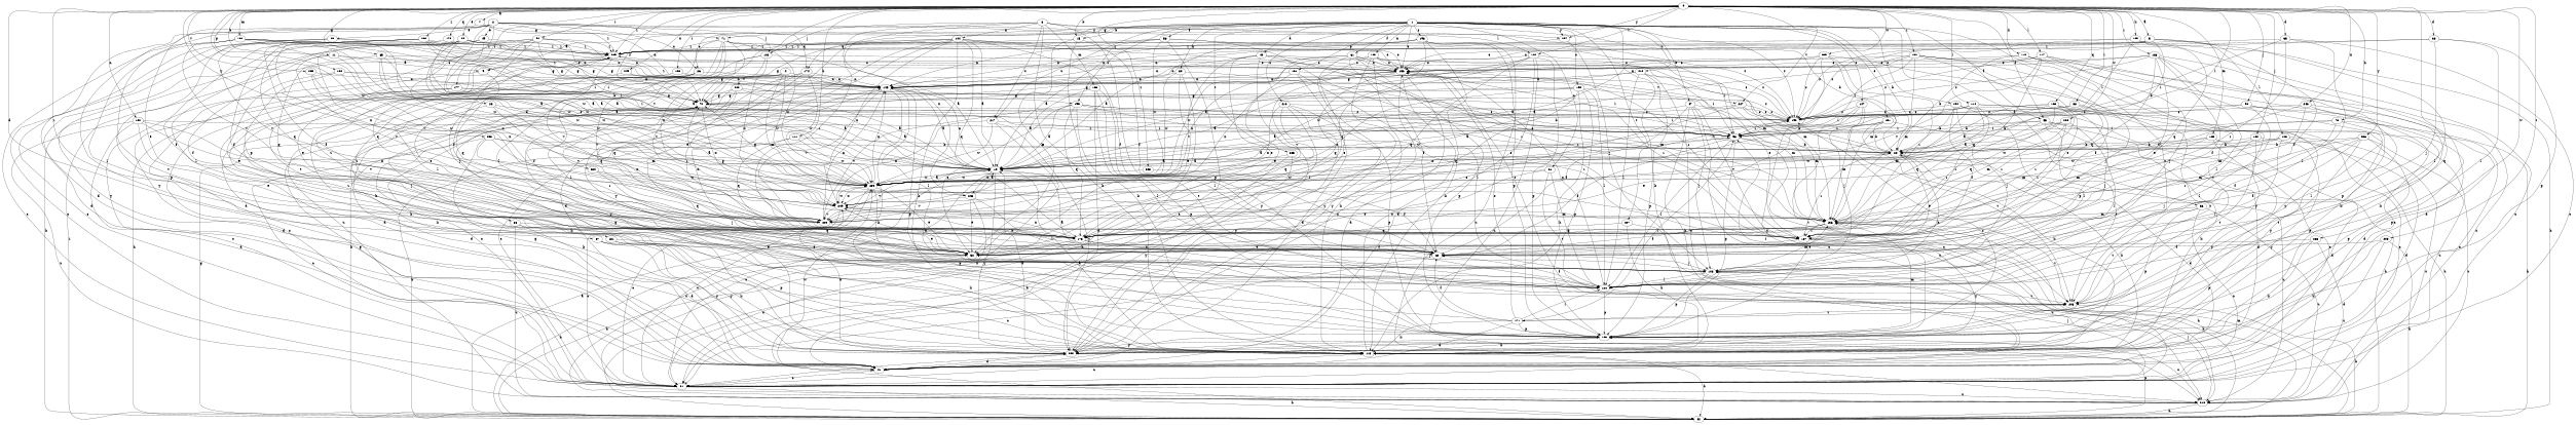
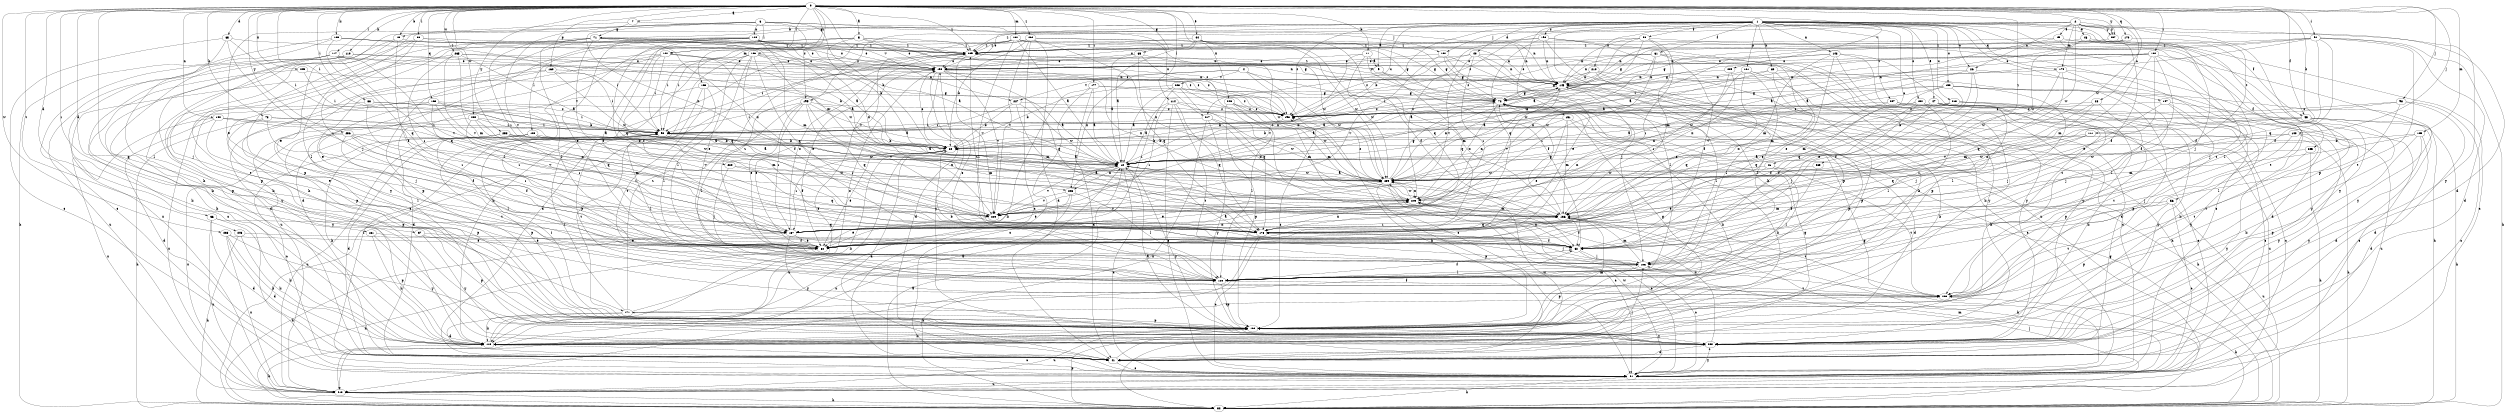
  strict digraph {
    fontname="DejaVu Serif"
    node [fontname="DejaVu Serif"]
    edge [fontname="DejaVu Serif"]
    0
    5
    7
    11
    15
    33
    35
    36
    37
    44
    55
    65
    73
    88
    92
    93
    98
    100
    105
    110
    111
    114
    117
    122
    125
    132
    140
    160
    168
    170
    171
    177
    181
    182
-   183
    186
    195
    203
    225
    227
    230
    235
    238
    239
    245
    246
    253
    256
    257
    262
    263
    269
    20
    156
    198
    62
    123
    124
    145
    71
    52
    9
    229
    113
    166
    103
    31
    187
    41
    176
    218
    260
    10
    72
    208
    82
    249
    n78 [label=136]
    220
    1
    21
    26
    40
    47
    56
    58
    61
    80
    143
    147
    150
    151
    152
    161
    174
    196
    205
    207
    210
    213
    217
    2
    28
    48
    49
    102
    3
    133
    144
    248
    4
    228
    0 -> 5 [label=a]
    0 -> 7 [label=a]
    0 -> 11 [label=b]
    0 -> 15 [label=b]
-   0 -> 33 [label=d]
+   0 -> 33 [label=l]
    0 -> 35 [label=d]
    0 -> 36 [label=d]
    0 -> 37 [label=d]
    0 -> 44 [label=e]
    0 -> 55 [label=f]
    0 -> 65 [label=g]
    0 -> 73 [label=h]
    0 -> 88 [label=i]
    0 -> 92 [label=i]
    0 -> 93 [label=i]
    0 -> 98 [label=j]
    0 -> 100 [label=j]
    0 -> 105 [label=k]
    0 -> 110 [label=k]
    0 -> 111 [label=k]
    0 -> 114 [label=l]
    0 -> 117 [label=l]
    0 -> 122 [label=l]
    0 -> 125 [label=m]
    0 -> 132 [label=m]
    0 -> 140 [label=n]
    0 -> 160 [label=p]
    0 -> 168 [label=q]
    0 -> 170 [label=q]
    0 -> 171 [label=q]
    0 -> 177 [label=r]
    0 -> 181 [label=r]
    0 -> 182 [label=r]
-   0 -> 183 [label=r]
    0 -> 186 [label=r]
    0 -> 195 [label=s]
    0 -> 203 [label=t]
    0 -> 225 [label=v]
    0 -> 227 [label=v]
    0 -> 230 [label=w]
    0 -> 235 [label=w]
    0 -> 238 [label=w]
    0 -> 239 [label=w]
    0 -> 245 [label=x]
    0 -> 246 [label=x]
    0 -> 253 [label=y]
    0 -> 256 [label=y]
    0 -> 257 [label=y]
    0 -> 262 [label=z]
    0 -> 263 [label=z]
    0 -> 269 [label=z]
    5 -> 269 [label=z]
    5 -> 20 [label=b]
    5 -> 156 [label=o]
    5 -> 198 [label=s]
    5 -> 62 [label=f]
    5 -> 123 [label=l]
    5 -> 124 [label=l]
    5 -> 145 [label=n]
    7 -> 145 [label=n]
    7 -> 71 [label=g]
    7 -> 52 [label=e]
    11 -> 239 [label=w]
    11 -> 156 [label=o]
    11 -> 62 [label=f]
    11 -> 9 [label=a]
    11 -> 229 [label=v]
    15 -> 269 [label=z]
    15 -> 62 [label=f]
    15 -> 52 [label=e]
    15 -> 113 [label=k]
    33 -> 269 [label=z]
    33 -> 156 [label=o]
    33 -> 124 [label=l]
    33 -> 166 [label=p]
    33 -> 103 [label=j]
    35 -> 93 [label=i]
    35 -> 269 [label=z]
    35 -> 124 [label=l]
    35 -> 31 [label=c]
    35 -> 187 [label=r]
    36 -> 113 [label=k]
    36 -> 41 [label=d]
    36 -> 176 [label=q]
    36 -> 218 [label=u]
    37 -> 52 [label=e]
    37 -> 166 [label=p]
    37 -> 260 [label=y]
    44 -> 239 [label=w]
    44 -> 269 [label=z]
    44 -> 156 [label=o]
    44 -> 62 [label=f]
-   44 -> 229 [label=v]
+   71 -> 229 [label=v]
    44 -> 176 [label=q]
    44 -> 10 [label=a]
    44 -> 72 [label=g]
    55 -> 93 [label=i]
    55 -> 113 [label=k]
    55 -> 187 [label=r]
    55 -> 41 [label=d]
    55 -> 208 [label=t]
    55 -> 82 [label=h]
    55 -> 249 [label=x]
    65 -> 93 [label=i]
    65 -> 239 [label=w]
    65 -> 156 [label=o]
    65 -> 176 [label=q]
    65 -> 10 [label=a]
    65 -> 249 [label=x]
    73 -> 93 [label=i]
    73 -> 239 [label=w]
    73 -> 62 [label=f]
    73 -> 166 [label=p]
    73 -> 82 [label=h]
    88 -> 93 [label=i]
    88 -> 198 [label=s]
    88 -> 187 [label=r]
    88 -> 260 [label=y]
    92 -> 269 [label=z]
    92 -> 62 [label=f]
    92 -> 145 [label=n]
    92 -> 41 [label=d]
    92 -> 176 [label=q]
    92 -> 10 [label=a]
    92 -> 72 [label=g]
    92 -> 208 [label=t]
    92 -> 82 [label=h]
    93 -> 20 [label=b]
    93 -> 62 [label=f]
    93 -> 124 [label=l]
    93 -> 166 [label=p]
    93 -> 10 [label=a]
    93 -> 208 [label=t]
    98 -> 20 [label=b]
    98 -> 198 [label=s]
    98 -> 124 [label=l]
    98 -> 31 [label=c]
    98 -> 41 [label=d]
    100 -> 239 [label=w]
    100 -> 20 [label=b]
    100 -> 103 [label=j]
    100 -> 260 [label=y]
    100 -> 208 [label=t]
    105 -> 93 [label=i]
    105 -> 269 [label=z]
    105 -> 198 [label=s]
    105 -> 31 [label=c]
    105 -> 176 [label=q]
    105 -> 82 [label=h]
    110 -> 20 [label=b]
    110 -> 156 [label=o]
    110 -> 31 [label=c]
    110 -> 218 [label=u]
    110 -> 260 [label=y]
    111 -> 239 [label=w]
    111 -> 20 [label=b]
    111 -> 176 [label=q]
    111 -> 82 [label=h]
    114 -> 198 [label=s]
    114 -> 31 [label=c]
    114 -> 187 [label=r]
    114 -> 176 [label=q]
    114 -> 10 [label=a]
    114 -> 208 [label=t]
    114 -> n78 [label=m]
    117 -> 156 [label=o]
    117 -> 198 [label=s]
    117 -> 229 [label=v]
    117 -> 113 [label=k]
    117 -> 166 [label=p]
    117 -> 103 [label=j]
    117 -> 176 [label=q]
    122 -> 93 [label=i]
    122 -> 239 [label=w]
    122 -> 156 [label=o]
    122 -> 166 [label=p]
    122 -> 41 [label=d]
    122 -> 176 [label=q]
    122 -> 218 [label=u]
    122 -> 10 [label=a]
    125 -> 20 [label=b]
-   125 -> 52 [label=p]
+   125 -> 166 [label=p]
    125 -> 41 [label=d]
    125 -> 260 [label=y]
    125 -> n78 [label=m]
    132 -> 93 [label=i]
    132 -> 239 [label=w]
    132 -> 269 [label=z]
    132 -> 124 [label=l]
    132 -> 145 [label=n]
    132 -> 229 [label=v]
    132 -> 31 [label=c]
    132 -> 10 [label=a]
    132 -> 72 [label=g]
    140 -> 93 [label=i]
    140 -> 52 [label=e]
    140 -> 229 [label=v]
    140 -> 41 [label=d]
    140 -> 218 [label=u]
    140 -> 249 [label=x]
    160 -> 93 [label=i]
    160 -> 239 [label=w]
    160 -> 145 [label=n]
    160 -> 52 [label=e]
-   160 -> 176 [label=p]
+   160 -> 166 [label=p]
    168 -> 20 [label=b]
    168 -> 198 [label=s]
    168 -> 103 [label=j]
    168 -> 187 [label=r]
    168 -> 176 [label=q]
    168 -> 218 [label=u]
    168 -> 10 [label=a]
    170 -> 269 [label=z]
    170 -> 62 [label=f]
    170 -> 10 [label=a]
    170 -> 72 [label=g]
    171 -> 93 [label=i]
    171 -> 269 [label=z]
    171 -> 156 [label=o]
    171 -> 62 [label=f]
-   171 -> 124 [label=l]
    171 -> 113 [label=k]
    171 -> 166 [label=p]
    171 -> 41 [label=d]
    177 -> 198 [label=s]
    177 -> 113 [label=k]
    177 -> 31 [label=c]
    177 -> 41 [label=d]
    177 -> 10 [label=a]
    177 -> 72 [label=g]
    181 -> 52 [label=e]
    181 -> 113 [label=k]
    181 -> 260 [label=y]
    182 -> 93 [label=i]
    182 -> 156 [label=o]
    182 -> 62 [label=f]
    182 -> 52 [label=e]
    182 -> 103 [label=j]
    182 -> 260 [label=y]
    182 -> 10 [label=a]
    182 -> 72 [label=g]
    182 -> n78 [label=m]
-   183 -> 145 [label=n]
-   183 -> 31 [label=c]
    186 -> 156 [label=o]
    186 -> 198 [label=s]
    186 -> 62 [label=f]
    186 -> 124 [label=l]
    186 -> 145 [label=n]
    186 -> 52 [label=e]
    186 -> 113 [label=k]
    186 -> 41 [label=d]
    186 -> 176 [label=q]
    195 -> 93 [label=i]
    195 -> 198 [label=s]
    195 -> 124 [label=l]
    195 -> 52 [label=e]
    195 -> 229 [label=v]
    195 -> 187 [label=r]
    195 -> 176 [label=q]
    195 -> 10 [label=a]
    203 -> 62 [label=f]
    203 -> 113 [label=k]
-   203 -> 41 [label=d]
+   238 -> 41 [label=d]
    203 -> 82 [label=h]
    225 -> 239 [label=w]
    225 -> 145 [label=n]
    225 -> 249 [label=x]
    227 -> 239 [label=w]
    227 -> 20 [label=b]
    227 -> 198 [label=s]
    227 -> 52 [label=e]
    227 -> n78 [label=m]
    230 -> 93 [label=i]
    230 -> 124 [label=l]
    230 -> 229 [label=v]
    230 -> 187 [label=r]
    230 -> 10 [label=a]
    230 -> n78 [label=m]
    235 -> 156 [label=o]
    235 -> 198 [label=s]
    235 -> 229 [label=v]
    235 -> 187 [label=r]
    235 -> 10 [label=a]
    235 -> 208 [label=t]
    235 -> n78 [label=m]
    238 -> 52 [label=e]
    238 -> 113 [label=k]
    238 -> 166 [label=p]
    238 -> 218 [label=u]
    239 -> 198 [label=s]
    239 -> 145 [label=n]
    239 -> 52 [label=e]
    239 -> 166 [label=p]
    239 -> 31 [label=c]
    239 -> 10 [label=a]
    239 -> 72 [label=g]
    239 -> 249 [label=x]
    245 -> 93 [label=i]
    245 -> 145 [label=n]
    245 -> 113 [label=k]
    246 -> 239 [label=w]
    246 -> 198 [label=s]
    246 -> 124 [label=l]
    246 -> 166 [label=p]
    246 -> n78 [label=m]
    253 -> 20 [label=b]
    253 -> 113 [label=k]
    253 -> 31 [label=c]
    253 -> 187 [label=r]
    253 -> 10 [label=a]
    253 -> 249 [label=x]
    256 -> 20 [label=b]
    256 -> 62 [label=f]
    256 -> 166 [label=p]
    256 -> 187 [label=r]
    256 -> 218 [label=u]
    256 -> 208 [label=t]
    256 -> n78 [label=m]
    257 -> 145 [label=n]
    257 -> 103 [label=j]
    262 -> 93 [label=i]
    262 -> 269 [label=z]
    262 -> 20 [label=b]
    262 -> 145 [label=n]
    262 -> 229 [label=v]
    262 -> 31 [label=c]
    262 -> 41 [label=d]
    262 -> 72 [label=g]
    262 -> 249 [label=x]
    263 -> 239 [label=w]
    263 -> 62 [label=f]
    269 -> 156 [label=o]
    269 -> 52 [label=e]
    269 -> 9 [label=z]
    269 -> 229 [label=v]
    20 -> 156 [label=o]
    20 -> 52 [label=e]
    20 -> 113 [label=k]
    20 -> 187 [label=r]
    20 -> 41 [label=d]
    20 -> 218 [label=u]
    20 -> 10 [label=a]
    156 -> 145 [label=n]
    156 -> 229 [label=v]
    156 -> 41 [label=d]
    156 -> 176 [label=q]
    156 -> 260 [label=y]
    156 -> 249 [label=x]
    198 -> 93 [label=i]
    62 -> 103 [label=j]
    62 -> 31 [label=c]
    62 -> 249 [label=x]
    123 -> 239 [label=w]
    123 -> 20 [label=b]
    123 -> 124 [label=l]
    123 -> 41 [label=d]
    123 -> 218 [label=u]
    123 -> n78 [label=m]
    124 -> 20 [label=b]
    124 -> 156 [label=o]
    124 -> 62 [label=f]
    124 -> 166 [label=p]
    124 -> 208 [label=t]
    145 -> 269 [label=z]
    145 -> 124 [label=l]
    145 -> 229 [label=v]
    145 -> 113 [label=k]
    145 -> 166 [label=p]
    145 -> 31 [label=c]
    145 -> 10 [label=a]
    145 -> 72 [label=g]
    71 -> 239 [label=w]
    71 -> 269 [label=z]
    71 -> 156 [label=o]
    71 -> 124 [label=l]
    71 -> 113 [label=k]
    71 -> 218 [label=u]
    71 -> 10 [label=a]
    71 -> 249 [label=x]
    71 -> 220 [label=v]
    52 -> 269 [label=z]
    52 -> 145 [label=n]
    52 -> 82 [label=h]
    52 -> 249 [label=x]
    9 -> 176 [label=q]
    9 -> 82 [label=h]
    229 -> 93 [label=i]
    229 -> 145 [label=n]
    229 -> 52 [label=e]
    113 -> 156 [label=o]
    113 -> 31 [label=c]
    113 -> 10 [label=a]
    113 -> 82 [label=h]
    166 -> 93 [label=i]
    166 -> 198 [label=s]
    166 -> 113 [label=k]
    166 -> 218 [label=u]
    166 -> 260 [label=y]
    166 -> 72 [label=g]
    166 -> n78 [label=m]
    103 -> 269 [label=z]
    103 -> 124 [label=l]
    103 -> 166 [label=p]
    103 -> 10 [label=a]
    103 -> n78 [label=m]
    31 -> 239 [label=w]
    31 -> 218 [label=u]
    31 -> 260 [label=y]
    31 -> 72 [label=g]
    31 -> 82 [label=h]
    187 -> 156 [label=o]
    187 -> 52 [label=e]
    187 -> 260 [label=y]
    187 -> 82 [label=h]
    41 -> 239 [label=w]
    41 -> 103 [label=j]
    41 -> 31 [label=c]
    41 -> 72 [label=g]
    176 -> 62 [label=f]
    176 -> 103 [label=j]
    176 -> 31 [label=c]
    176 -> 82 [label=h]
    176 -> 249 [label=x]
    218 -> 103 [label=j]
    218 -> 82 [label=h]
    260 -> 41 [label=d]
    260 -> 10 [label=a]
    260 -> 249 [label=x]
    10 -> 239 [label=w]
    10 -> 145 [label=n]
    10 -> 229 [label=v]
    10 -> 31 [label=c]
    10 -> 260 [label=y]
    10 -> 248 [label=x]
    72 -> 198 [label=s]
    72 -> 113 [label=k]
    72 -> 41 [label=d]
    72 -> 10 [label=a]
    72 -> 249 [label=x]
    208 -> 171 [label=t]
    208 -> 82 [label=h]
    82 -> 269 [label=z]
    82 -> 166 [label=p]
    82 -> 10 [label=a]
    82 -> 72 [label=g]
    82 -> n78 [label=m]
    249 -> 239 [label=w]
    249 -> 229 [label=v]
    249 -> 31 [label=c]
    249 -> n78 [label=m]
    n78 -> 62 [label=f]
    n78 -> 187 [label=r]
    n78 -> 176 [label=q]
    n78 -> 72 [label=g]
    n78 -> 208 [label=t]
    n78 -> 82 [label=h]
    220 -> 239 [label=w]
    220 -> 103 [label=j]
    220 -> 176 [label=q]
    1 -> 15 [label=b]
    1 -> 55 [label=f]
    1 -> 195 [label=s]
    1 -> 257 [label=y]
    1 -> 20 [label=b]
    1 -> 156 [label=o]
    1 -> 198 [label=s]
    1 -> 71 [label=g]
    1 -> 9 [label=a]
    1 -> 113 [label=k]
    1 -> 208 [label=t]
    1 -> 21 [label=c]
    1 -> 26 [label=c]
    1 -> 40 [label=d]
    1 -> 47 [label=e]
    1 -> 56 [label=f]
    1 -> 58 [label=f]
    1 -> 61 [label=f]
    1 -> 80 [label=h]
    1 -> 143 [label=n]
    1 -> 147 [label=o]
    1 -> 150 [label=o]
    1 -> 151 [label=o]
    1 -> 152 [label=o]
    1 -> 161 [label=p]
    1 -> 174 [label=q]
    1 -> 196 [label=s]
    1 -> 205 [label=t]
    1 -> 207 [label=t]
    1 -> 210 [label=u]
    1 -> 213 [label=u]
    1 -> 217 [label=u]
    21 -> 239 [label=w]
    21 -> 124 [label=l]
    21 -> 52 [label=e]
    21 -> 208 [label=t]
    26 -> 62 [label=f]
    26 -> 145 [label=n]
    26 -> 52 [label=e]
    26 -> 229 [label=v]
    26 -> 41 [label=d]
    40 -> 156 [label=o]
    40 -> 198 [label=s]
    40 -> 145 [label=n]
    40 -> 52 [label=e]
    40 -> 229 [label=v]
    40 -> 187 [label=r]
    40 -> 260 [label=y]
    47 -> 198 [label=s]
    47 -> 62 [label=f]
    47 -> 113 [label=k]
    47 -> 103 [label=j]
    47 -> 31 [label=c]
    47 -> 218 [label=u]
    47 -> 10 [label=a]
    56 -> 166 [label=p]
    56 -> 31 [label=c]
    56 -> 218 [label=u]
    56 -> 208 [label=t]
    56 -> n78 [label=m]
    58 -> 239 [label=w]
    58 -> 269 [label=z]
    58 -> 145 [label=n]
    58 -> 31 [label=c]
    58 -> 187 [label=r]
    58 -> 10 [label=a]
    58 -> n78 [label=m]
    61 -> 156 [label=o]
    61 -> 198 [label=s]
    61 -> 62 [label=f]
    61 -> 145 [label=n]
    61 -> 166 [label=p]
    61 -> 187 [label=r]
    61 -> 260 [label=y]
    61 -> 249 [label=x]
    80 -> 239 [label=w]
    80 -> 145 [label=n]
    80 -> 52 [label=e]
    80 -> 82 [label=h]
    80 -> n78 [label=m]
    143 -> 239 [label=w]
    143 -> 156 [label=o]
    143 -> 52 [label=e]
    143 -> 113 [label=k]
    143 -> 260 [label=y]
    143 -> 208 [label=t]
    143 -> n78 [label=m]
    147 -> 198 [label=s]
    147 -> 103 [label=j]
    147 -> 31 [label=c]
    147 -> 260 [label=y]
    147 -> 208 [label=t]
    150 -> 124 [label=l]
    150 -> 113 [label=k]
    150 -> 166 [label=p]
    150 -> 176 [label=q]
    150 -> 10 [label=a]
    150 -> 72 [label=g]
    150 -> 249 [label=x]
    150 -> n78 [label=m]
    151 -> 93 [label=i]
    151 -> 20 [label=b]
    151 -> 52 [label=e]
    151 -> 113 [label=k]
    151 -> 82 [label=h]
    151 -> n78 [label=m]
    152 -> 20 [label=b]
    152 -> 198 [label=s]
    152 -> 62 [label=f]
    152 -> 124 [label=l]
    152 -> 103 [label=j]
    152 -> 31 [label=c]
    161 -> 124 [label=l]
    161 -> 145 [label=n]
    161 -> 52 [label=e]
    161 -> 187 [label=r]
    161 -> 41 [label=d]
    174 -> 239 [label=w]
    174 -> 124 [label=l]
    174 -> 145 [label=n]
    174 -> 176 [label=q]
    174 -> 260 [label=y]
    196 -> 269 [label=z]
    196 -> 145 [label=n]
    196 -> 113 [label=k]
    196 -> 166 [label=p]
    196 -> 176 [label=q]
    196 -> 218 [label=u]
-   196 -> 10 [label=a]
+   196 -> 249 [label=a]
    205 -> 260 [label=y]
    205 -> 10 [label=a]
    205 -> 82 [label=h]
+   207 -> 198 [label=s]
    207 -> 113 [label=k]
    207 -> 176 [label=q]
    207 -> 218 [label=u]
    210 -> 93 [label=i]
    210 -> 124 [label=l]
    210 -> 145 [label=n]
    210 -> 166 [label=p]
    210 -> 31 [label=c]
    210 -> 72 [label=g]
    213 -> 198 [label=s]
    213 -> 166 [label=p]
    213 -> 31 [label=c]
    213 -> 176 [label=q]
    213 -> 260 [label=y]
    213 -> 249 [label=x]
    217 -> 93 [label=i]
    217 -> 239 [label=w]
    217 -> 218 [label=u]
    217 -> 260 [label=y]
    217 -> 249 [label=x]
    2 -> 239 [label=w]
    2 -> 257 [label=y]
    2 -> 269 [label=z]
    2 -> 198 [label=s]
    2 -> 166 [label=p]
    2 -> 41 [label=d]
    2 -> 260 [label=y]
    2 -> 26 [label=c]
-   2 -> 174 [label=q]
+   2 -> 174 [label=m]
    2 -> 28 [label=c]
    2 -> 48 [label=e]
    2 -> 49 [label=e]
    2 -> 102 [label=j]
    28 -> 198 [label=s]
    28 -> 229 [label=v]
    28 -> 103 [label=j]
    28 -> n78 [label=m]
    48 -> 239 [label=w]
    48 -> 269 [label=z]
    48 -> 62 [label=f]
    48 -> 31 [label=c]
    48 -> 208 [label=t]
    49 -> 269 [label=z]
    49 -> 124 [label=l]
    49 -> 260 [label=y]
    49 -> 10 [label=a]
    102 -> 156 [label=o]
    102 -> 124 [label=l]
    102 -> 229 [label=v]
    102 -> 103 [label=j]
    102 -> 72 [label=g]
    3 -> 122 [label=l]
    3 -> 20 [label=b]
    3 -> 113 [label=k]
    3 -> 166 [label=p]
    3 -> 187 [label=r]
    3 -> 217 [label=u]
    3 -> 102 [label=j]
    3 -> 133 [label=m]
    3 -> 144 [label=n]
    3 -> 248 [label=x]
    133 -> 124 [label=l]
    133 -> 166 [label=p]
    133 -> 41 [label=d]
    133 -> 10 [label=a]
    133 -> 72 [label=g]
    133 -> 208 [label=t]
    144 -> 269 [label=z]
    144 -> 156 [label=o]
    144 -> 62 [label=f]
    144 -> 52 [label=e]
    144 -> 113 [label=k]
    144 -> 41 [label=d]
    144 -> 176 [label=q]
    144 -> 260 [label=y]
    144 -> 10 [label=a]
    144 -> 72 [label=g]
    144 -> 249 [label=x]
-   144 -> n78 [label=o]
+   144 -> n78 [label=m]
    248 -> 124 [label=l]
    248 -> 52 [label=e]
    248 -> 229 [label=v]
    248 -> 218 [label=u]
    248 -> 10 [label=a]
    4 -> 227 [label=v]
    4 -> 239 [label=w]
    4 -> 82 [label=h]
    4 -> n78 [label=m]
    4 -> 248 [label=x]
    4 -> 228 [label=v]
    228 -> 20 [label=b]
    228 -> 31 [label=c]
    228 -> 187 [label=r]
    228 -> 176 [label=q]
    228 -> 10 [label=a]
    228 -> 72 [label=g]
  }
